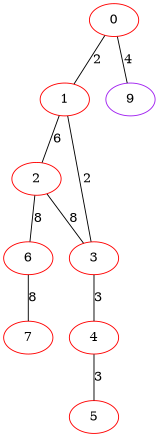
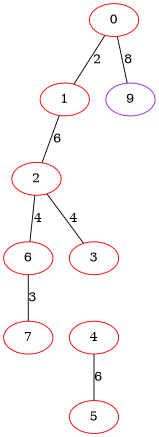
  graph {
    node [color=red weight=1]
    0
    1
    9 [color=purple weight=4]
    2
    3
    6
    4
    7
    5
    0 -- 1 [label=2]
-   0 -- 9 [label=4]
+   0 -- 9 [label=8]
    1 -- 2 [label=6]
-   1 -- 3 [label=2]
-   2 -- 3 [label=8]
-   2 -- 6 [label=8]
-   3 -- 4 [label=3]
-   6 -- 7 [label=8]
-   4 -- 5 [label=3]
+   2 -- 3 [label=4]
+   2 -- 6 [label=4]
+   6 -- 7 [label=3]
+   4 -- 5 [label=6]
  }
